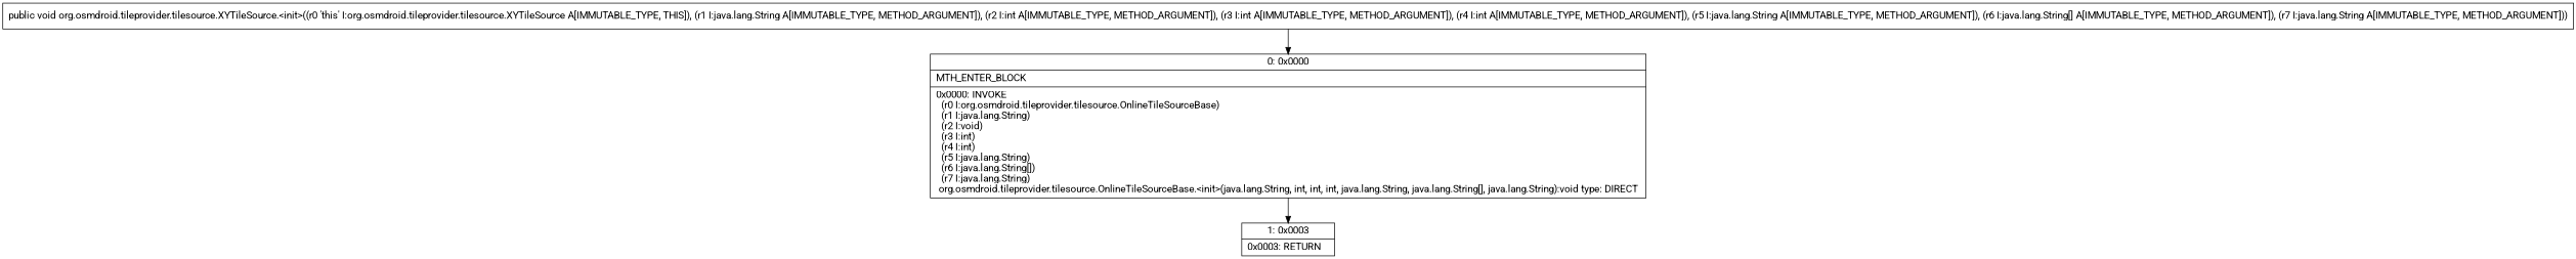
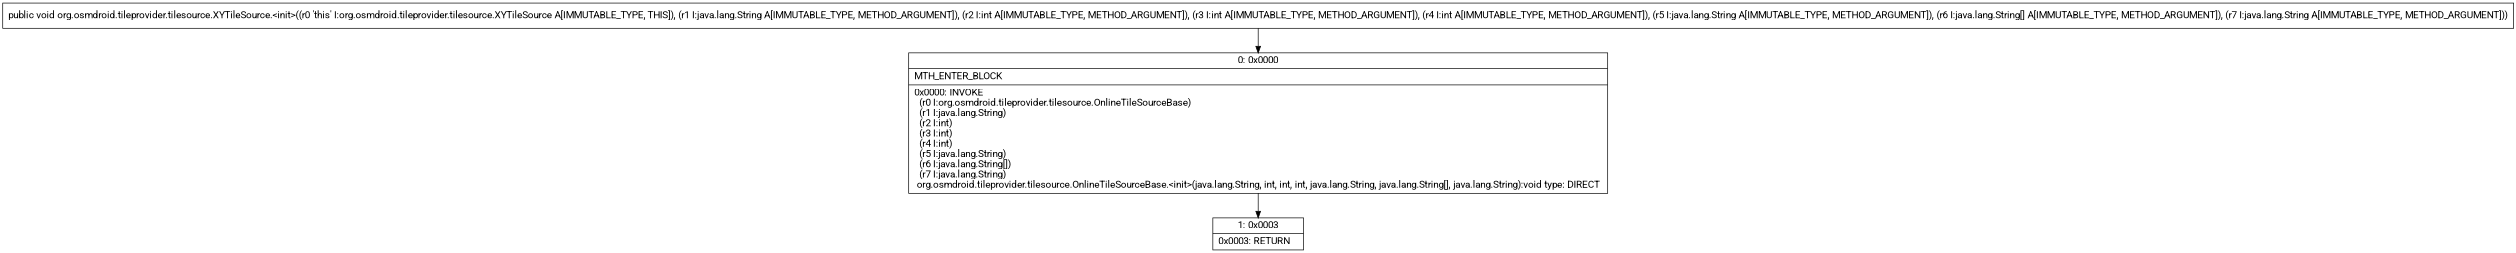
  digraph {
    fontname=Roboto
    node [shape=record fontname=Roboto]
    edge [fontname=Roboto]
-   n1 [label="{0\:\ 0x0000|MTH_ENTER_BLOCK\l|0x0000: INVOKE  \l  (r0 I:org.osmdroid.tileprovider.tilesource.OnlineTileSourceBase)\l  (r1 I:java.lang.String)\l  (r2 I:void)\l  (r3 I:int)\l  (r4 I:int)\l  (r5 I:java.lang.String)\l  (r6 I:java.lang.String[])\l  (r7 I:java.lang.String)\l org.osmdroid.tileprovider.tilesource.OnlineTileSourceBase.\<init\>(java.lang.String, int, int, int, java.lang.String, java.lang.String[], java.lang.String):void type: DIRECT \l}"]
+   n1 [label="{0\:\ 0x0000|MTH_ENTER_BLOCK\l|0x0000: INVOKE  \l  (r0 I:org.osmdroid.tileprovider.tilesource.OnlineTileSourceBase)\l  (r1 I:java.lang.String)\l  (r2 I:int)\l  (r3 I:int)\l  (r4 I:int)\l  (r5 I:java.lang.String)\l  (r6 I:java.lang.String[])\l  (r7 I:java.lang.String)\l org.osmdroid.tileprovider.tilesource.OnlineTileSourceBase.\<init\>(java.lang.String, int, int, int, java.lang.String, java.lang.String[], java.lang.String):void type: DIRECT \l}"]
    n2 [label="{1\:\ 0x0003|0x0003: RETURN   \l}"]
    n3 [label="{public void org.osmdroid.tileprovider.tilesource.XYTileSource.\<init\>((r0 'this' I:org.osmdroid.tileprovider.tilesource.XYTileSource A[IMMUTABLE_TYPE, THIS]), (r1 I:java.lang.String A[IMMUTABLE_TYPE, METHOD_ARGUMENT]), (r2 I:int A[IMMUTABLE_TYPE, METHOD_ARGUMENT]), (r3 I:int A[IMMUTABLE_TYPE, METHOD_ARGUMENT]), (r4 I:int A[IMMUTABLE_TYPE, METHOD_ARGUMENT]), (r5 I:java.lang.String A[IMMUTABLE_TYPE, METHOD_ARGUMENT]), (r6 I:java.lang.String[] A[IMMUTABLE_TYPE, METHOD_ARGUMENT]), (r7 I:java.lang.String A[IMMUTABLE_TYPE, METHOD_ARGUMENT])) }"]
    n1 -> n2
    n3 -> n1
  }
